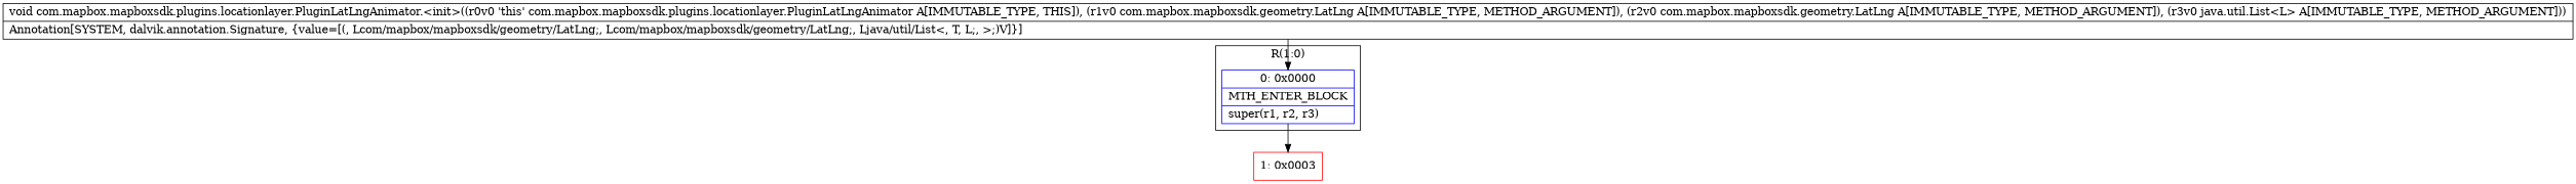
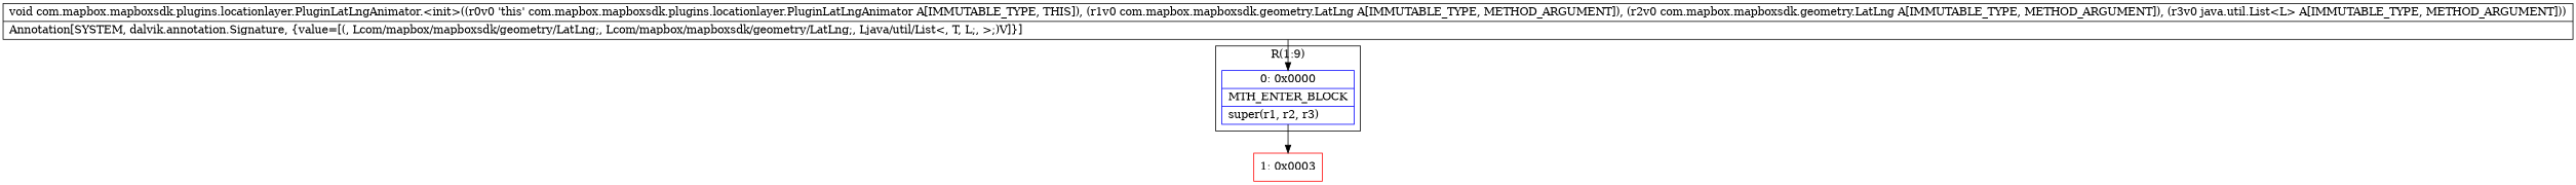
  digraph {
    node [shape=record]
    n1 [color=blue label="{0\:\ 0x0000|MTH_ENTER_BLOCK\l|super(r1, r2, r3)\l}"]
    n2 [color=red label="{1\:\ 0x0003}"]
    n3 [label="{void com.mapbox.mapboxsdk.plugins.locationlayer.PluginLatLngAnimator.\<init\>((r0v0 'this' com.mapbox.mapboxsdk.plugins.locationlayer.PluginLatLngAnimator A[IMMUTABLE_TYPE, THIS]), (r1v0 com.mapbox.mapboxsdk.geometry.LatLng A[IMMUTABLE_TYPE, METHOD_ARGUMENT]), (r2v0 com.mapbox.mapboxsdk.geometry.LatLng A[IMMUTABLE_TYPE, METHOD_ARGUMENT]), (r3v0 java.util.List\<L\> A[IMMUTABLE_TYPE, METHOD_ARGUMENT]))  | Annotation[SYSTEM, dalvik.annotation.Signature, \{value=[(, Lcom\/mapbox\/mapboxsdk\/geometry\/LatLng;, Lcom\/mapbox\/mapboxsdk\/geometry\/LatLng;, Ljava\/util\/List\<, T, L;, \>;)V]\}]\l}"]
    subgraph cluster_1 {
-     label="R(1:0)"
+     label="R(1:9)"
      n1
    }
    n1 -> n2
    n3 -> n1
  }
